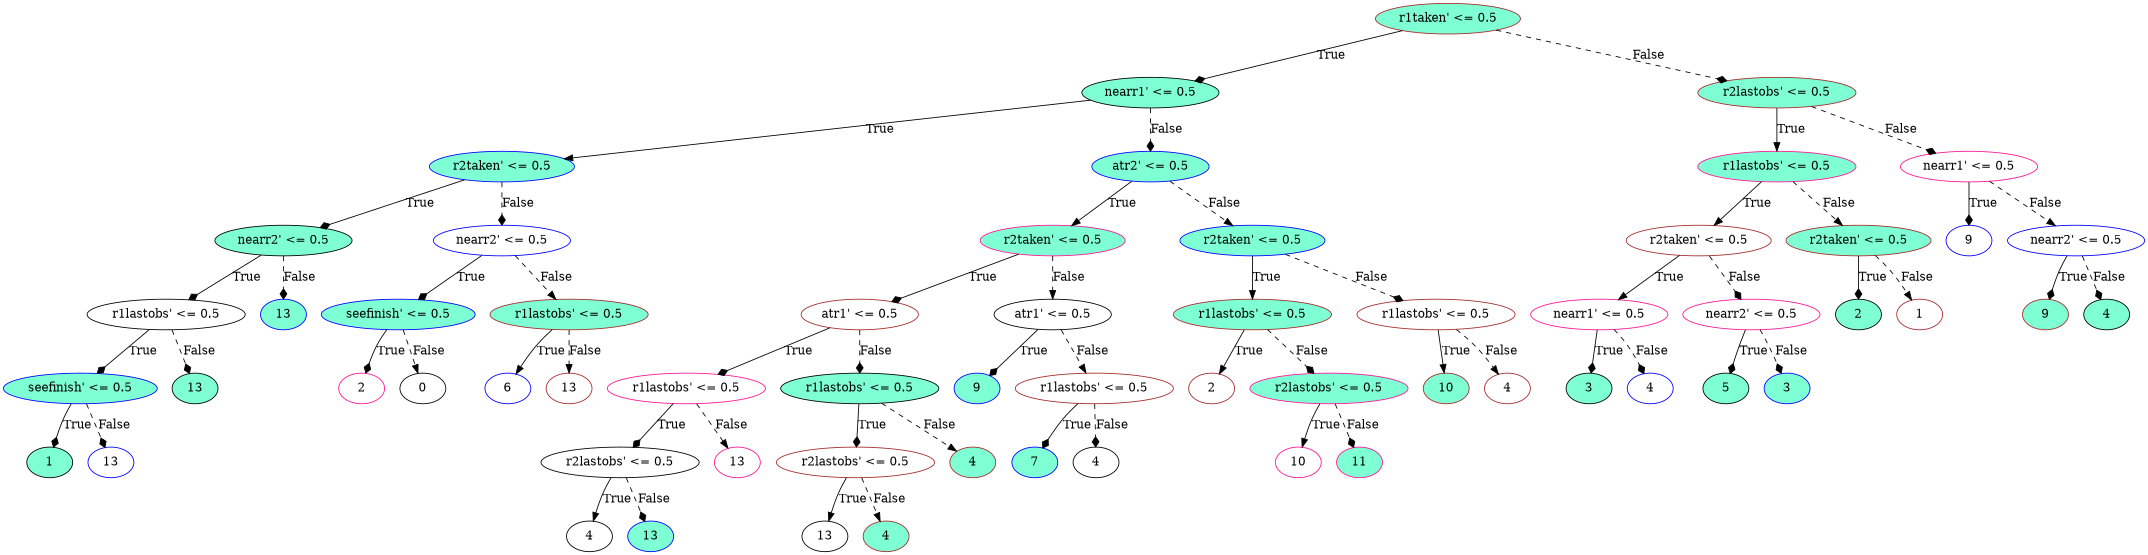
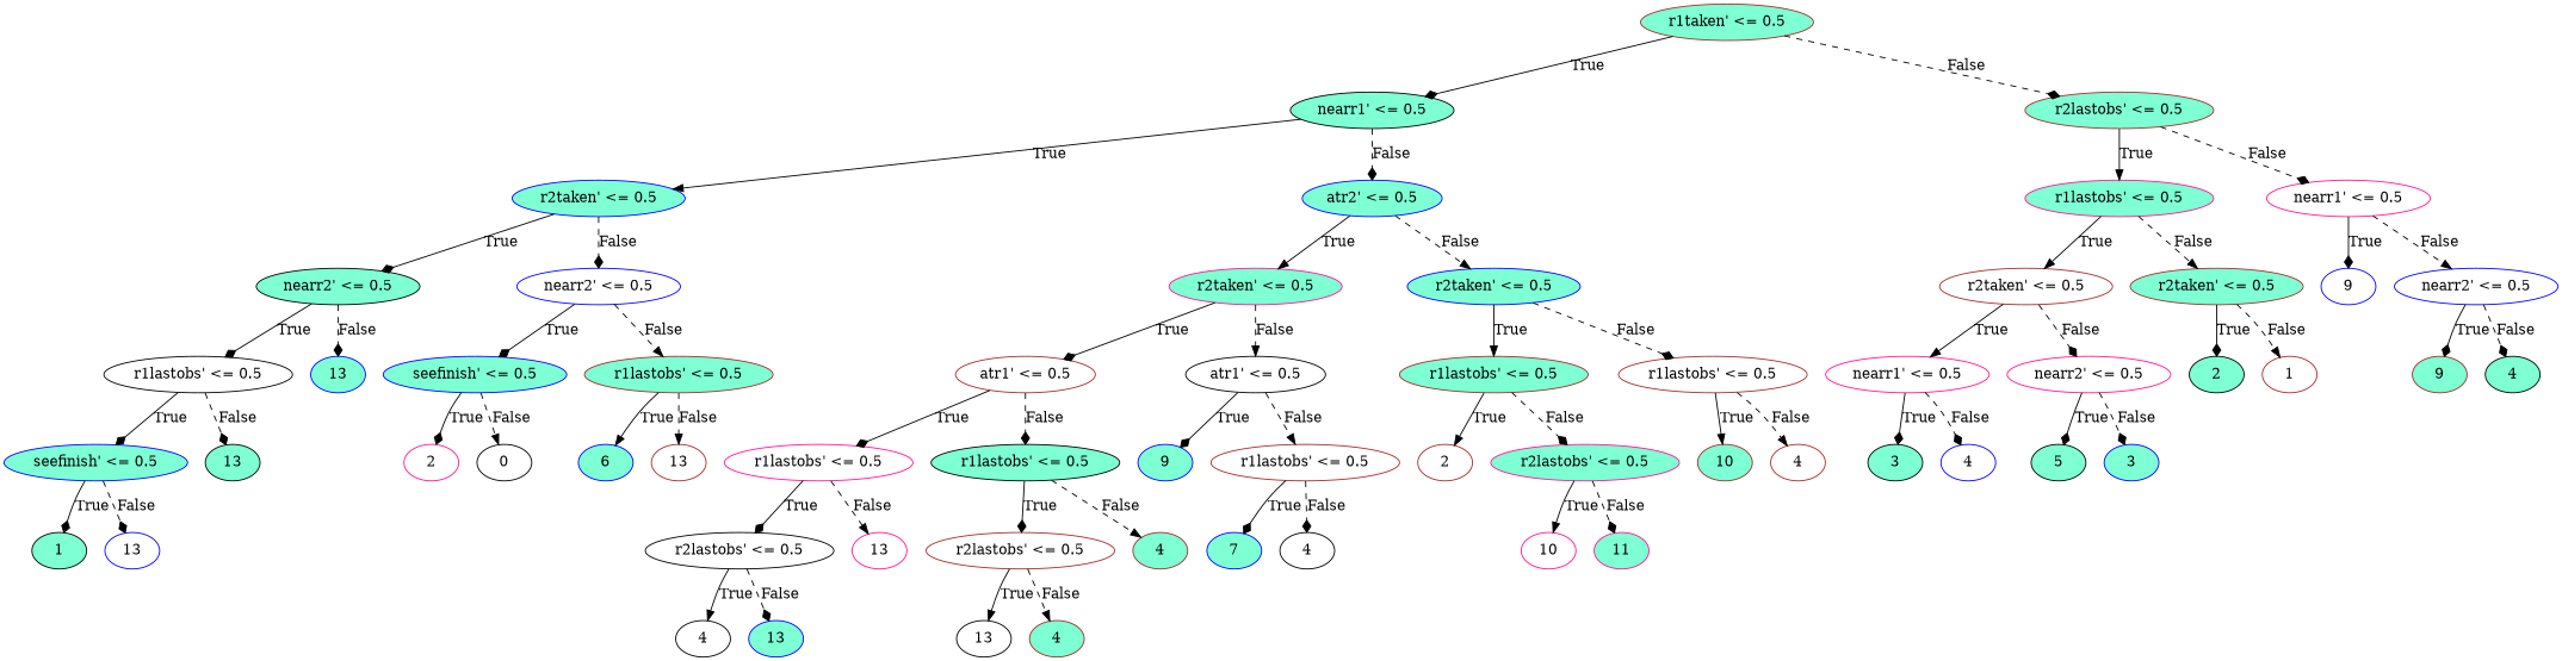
  digraph {
    node [color=brown fillcolor=aquamarine style=filled]
    edge [arrowhead=diamond]
    n1 [label="r1taken' <= 0.5"]
    n2 [color=black label="nearr1' <= 0.5"]
    n3 [label="r2lastobs' <= 0.5"]
    n4 [color=blue label="r2taken' <= 0.5"]
    n5 [color=blue label="atr2' <= 0.5"]
    n6 [color=deeppink label="r1lastobs' <= 0.5"]
    n7 [color=deeppink fillcolor=white label="nearr1' <= 0.5"]
    n8 [color=black label="nearr2' <= 0.5"]
    n9 [color=blue fillcolor=white label="nearr2' <= 0.5"]
    n10 [color=deeppink label="r2taken' <= 0.5"]
    n11 [color=blue label="r2taken' <= 0.5"]
    n12 [color=black fillcolor=white label="r1lastobs' <= 0.5"]
    n13 [color=blue label=13]
    n14 [color=blue label="seefinish' <= 0.5"]
    n15 [label="r1lastobs' <= 0.5"]
    n16 [color=blue label="seefinish' <= 0.5"]
    n17 [color=black label=13]
    n18 [color=black label=1]
    n19 [color=blue fillcolor=white label=13]
    n20 [color=deeppink fillcolor=white label=2]
    n21 [color=black fillcolor=white label=0]
-   n22 [color=blue fillcolor=white label=6]
+   n22 [color=blue label=6]
    n23 [fillcolor=white label=13]
    n24 [fillcolor=white label="atr1' <= 0.5"]
    n25 [color=black fillcolor=white label="atr1' <= 0.5"]
    n26 [label="r1lastobs' <= 0.5"]
    n27 [fillcolor=white label="r1lastobs' <= 0.5"]
    n28 [color=deeppink fillcolor=white label="r1lastobs' <= 0.5"]
    n29 [color=black label="r1lastobs' <= 0.5"]
    n30 [color=blue label=9]
    n31 [fillcolor=white label="r1lastobs' <= 0.5"]
    n32 [color=black fillcolor=white label="r2lastobs' <= 0.5"]
    n33 [color=deeppink fillcolor=white label=13]
    n34 [fillcolor=white label="r2lastobs' <= 0.5"]
    n35 [label=4]
    n36 [color=black fillcolor=white label=4]
    n37 [color=blue label=13]
    n38 [color=black fillcolor=white label=13]
    n39 [label=4]
    n40 [color=blue label=7]
    n41 [color=black fillcolor=white label=4]
    n42 [fillcolor=white label=2]
    n43 [color=deeppink label="r2lastobs' <= 0.5"]
    n44 [label=10]
    n45 [fillcolor=white label=4]
    n46 [color=deeppink fillcolor=white label=10]
    n47 [color=deeppink label=11]
    n48 [fillcolor=white label="r2taken' <= 0.5"]
    n49 [label="r2taken' <= 0.5"]
    n50 [color=blue fillcolor=white label=9]
    n51 [color=blue fillcolor=white label="nearr2' <= 0.5"]
    n52 [color=deeppink fillcolor=white label="nearr1' <= 0.5"]
    n53 [color=deeppink fillcolor=white label="nearr2' <= 0.5"]
    n54 [color=black label=2]
    n55 [fillcolor=white label=1]
    n56 [color=black label=3]
    n57 [color=blue fillcolor=white label=4]
    n58 [color=black label=5]
    n59 [color=blue label=3]
    n60 [label=9]
    n61 [color=black label=4]
    n1 -> n2 [label=True]
    n1 -> n3 [label=False style=dashed]
    n2 -> n4 [arrowhead=normal label=True]
    n2 -> n5 [label=False style=dashed]
    n3 -> n6 [arrowhead=normal label=True]
    n3 -> n7 [label=False style=dashed]
    n4 -> n8 [label=True]
    n4 -> n9 [label=False style=dashed]
    n5 -> n10 [arrowhead=normal label=True]
    n5 -> n11 [arrowhead=normal label=False style=dashed]
    n6 -> n48 [arrowhead=normal label=True]
    n6 -> n49 [arrowhead=normal label=False style=dashed]
    n7 -> n50 [label=True]
    n7 -> n51 [arrowhead=normal label=False style=dashed]
    n8 -> n12 [label=True]
    n8 -> n13 [label=False style=dashed]
    n9 -> n14 [label=True]
    n9 -> n15 [arrowhead=normal label=False style=dashed]
    n10 -> n24 [label=True]
    n10 -> n25 [arrowhead=normal label=False style=dashed]
    n11 -> n26 [arrowhead=normal label=True]
    n11 -> n27 [label=False style=dashed]
    n12 -> n16 [label=True]
    n12 -> n17 [label=False style=dashed]
    n14 -> n20 [label=True]
    n14 -> n21 [arrowhead=normal label=False style=dashed]
    n15 -> n22 [arrowhead=normal label=True]
    n15 -> n23 [arrowhead=normal label=False style=dashed]
    n16 -> n18 [label=True]
    n16 -> n19 [label=False style=dashed]
    n24 -> n28 [label=True]
    n24 -> n29 [label=False style=dashed]
    n25 -> n30 [label=True]
    n25 -> n31 [arrowhead=normal label=False style=dashed]
    n26 -> n42 [arrowhead=normal label=True]
    n26 -> n43 [label=False style=dashed]
    n27 -> n44 [arrowhead=normal label=True]
    n27 -> n45 [arrowhead=normal label=False style=dashed]
    n28 -> n32 [label=True]
    n28 -> n33 [arrowhead=normal label=False style=dashed]
    n29 -> n34 [label=True]
    n29 -> n35 [arrowhead=normal label=False style=dashed]
    n31 -> n40 [label=True]
    n31 -> n41 [label=False style=dashed]
    n32 -> n36 [arrowhead=normal label=True]
    n32 -> n37 [label=False style=dashed]
    n34 -> n38 [arrowhead=normal label=True]
    n34 -> n39 [arrowhead=normal label=False style=dashed]
    n43 -> n46 [arrowhead=normal label=True]
    n43 -> n47 [label=False style=dashed]
    n48 -> n52 [arrowhead=normal label=True]
    n48 -> n53 [label=False style=dashed]
    n49 -> n54 [label=True]
    n49 -> n55 [arrowhead=normal label=False style=dashed]
    n51 -> n60 [label=True]
    n51 -> n61 [label=False style=dashed]
    n52 -> n56 [label=True]
    n52 -> n57 [label=False style=dashed]
    n53 -> n58 [label=True]
    n53 -> n59 [label=False style=dashed]
  }
